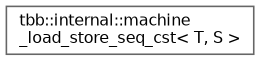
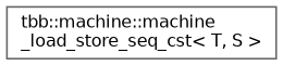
  digraph {
    rankdir=LR
-   n1 [color=grey40 fillcolor=white fontname=Helvetica fontsize=10 height=0.2 label="tbb::internal::machine\l_load_store_seq_cst\< T, S \>" shape=box style=filled width=0.4]
+   n1 [color=grey40 fillcolor=white fontname=Helvetica fontsize=10 height=0.2 label="tbb::machine::machine\l_load_store_seq_cst\< T, S \>" shape=box style=filled width=0.4]
  }
